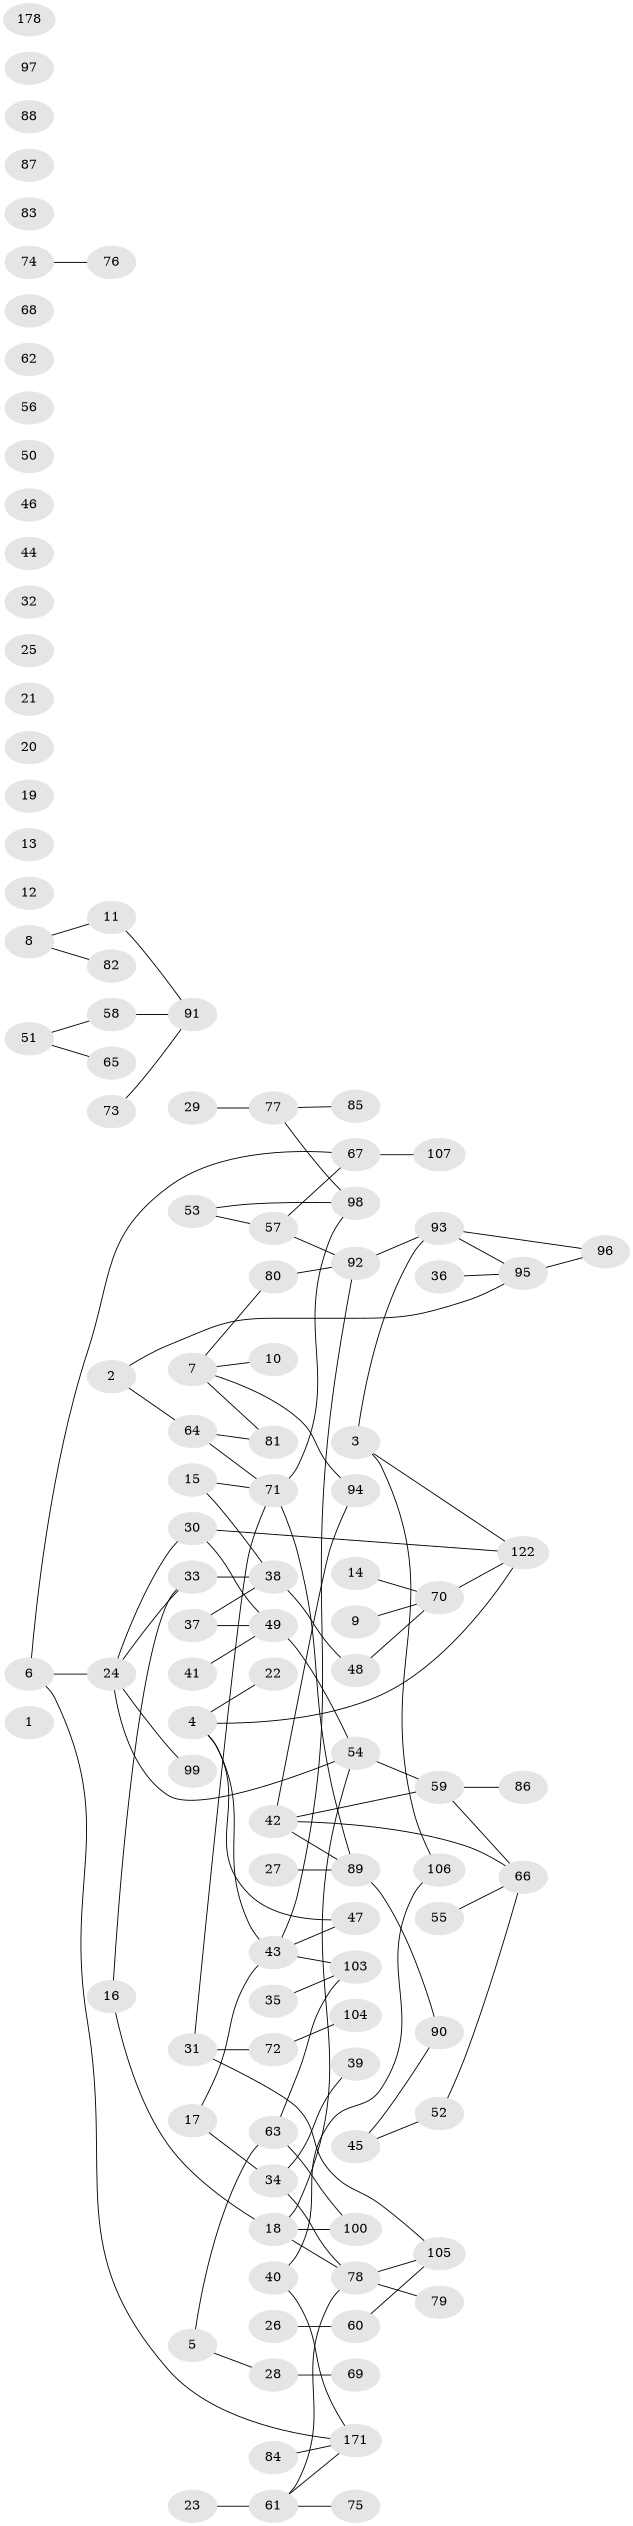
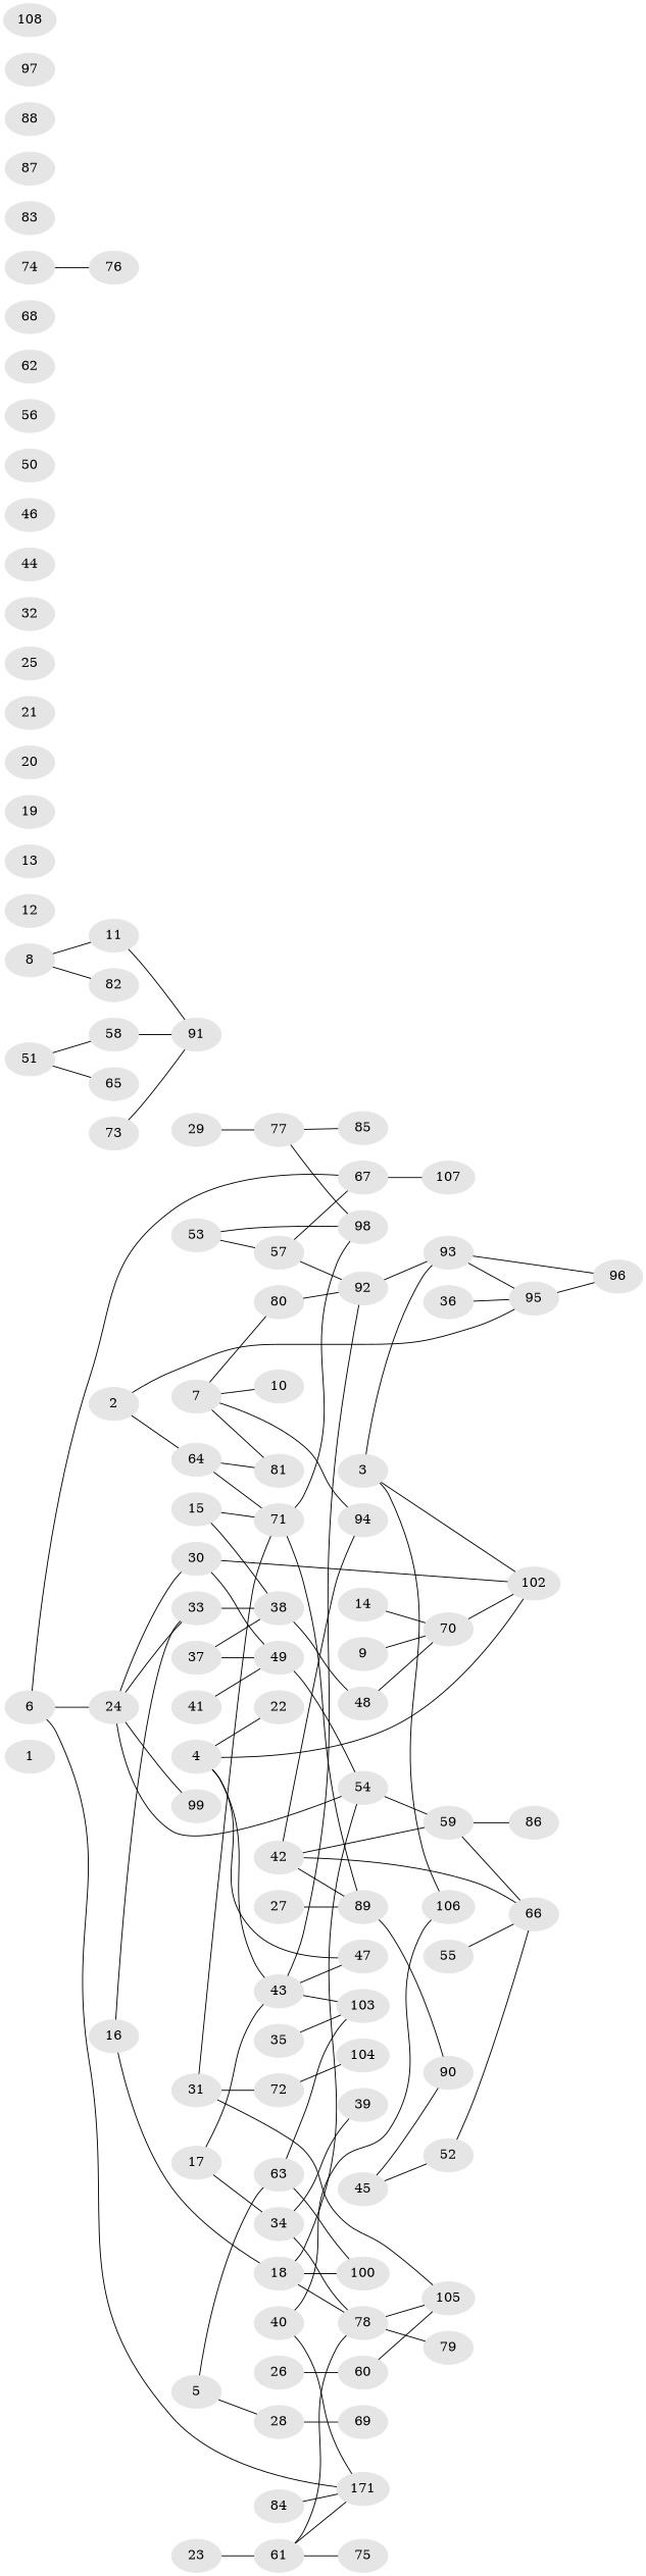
  graph {
    rankdir=LR
    node [color=gray90 style=filled]
    1
    2
    64
    95
    81
    71
    3
    93
-   102 [label=122]
+   102
    106
    96
    4
    22
    43
    47
    103
    92
    5
    28
    63
    69
    100
    6
    24
    67
    n26 [label=171]
    33
    54
    30
    99
    107
    7
    10
    80
    94
    8
    11
    82
    91
    9
    70
    12
    13
    14
    15
    38
    48
    89
    98
    16
    18
    78
    17
    34
    39
    59
    105
    79
    19
    20
    21
    23
    61
    75
    49
    25
    26
    60
    27
    90
    29
    77
    85
    31
    72
    104
    32
    35
    36
    37
    40
    41
    42
    66
    86
    44
    45
    52
    46
    50
    51
    58
    65
    53
    57
    55
    56
    62
    68
    73
    74
    76
    83
    84
    87
    88
    97
-   108 [label=178]
+   108
    2 -- 64
    2 -- 95
    64 -- 81
    64 -- 71
    95 -- 96
    71 -- 89
    71 -- 98
    3 -- 93
    3 -- 102
    3 -- 106
    93 -- 95
    93 -- 96
    4 -- 102
    4 -- 22
    4 -- 43
    4 -- 47
    43 -- 47
    43 -- 103
    43 -- 92
    92 -- 93
    5 -- 28
    5 -- 63
    28 -- 69
    63 -- 103
    63 -- 100
    6 -- 24
    6 -- 67
    6 -- n26
    24 -- 33
    24 -- 54
    24 -- 30
    24 -- 99
    67 -- 107
    33 -- 38
    54 -- 59
    30 -- 102
    30 -- 49
    7 -- 81
    7 -- 10
    7 -- 80
    7 -- 94
    80 -- 92
    8 -- 11
    8 -- 82
    11 -- 91
    9 -- 70
    70 -- 102
    14 -- 70
    15 -- 71
    15 -- 38
    38 -- 48
    48 -- 70
    89 -- 90
    16 -- 33
    16 -- 18
    18 -- 100
    18 -- 54
    18 -- 78
    78 -- 105
    78 -- 79
    17 -- 43
    17 -- 34
    34 -- 78
    34 -- 39
    59 -- 66
    59 -- 86
    23 -- 61
    61 -- n26
    61 -- 78
    61 -- 75
    49 -- 54
    26 -- 60
    60 -- 105
    27 -- 89
    29 -- 77
    77 -- 98
    77 -- 85
    31 -- 71
    31 -- 105
    31 -- 72
    72 -- 104
    35 -- 103
    36 -- 95
    37 -- 38
    37 -- 49
    40 -- 106
    40 -- n26
    41 -- 49
    42 -- 94
    42 -- 89
    42 -- 59
    42 -- 66
    45 -- 90
    45 -- 52
    52 -- 66
    51 -- 58
    51 -- 65
    58 -- 91
    53 -- 98
    53 -- 57
    57 -- 92
    57 -- 67
    55 -- 66
    73 -- 91
    74 -- 76
    84 -- n26
  }
